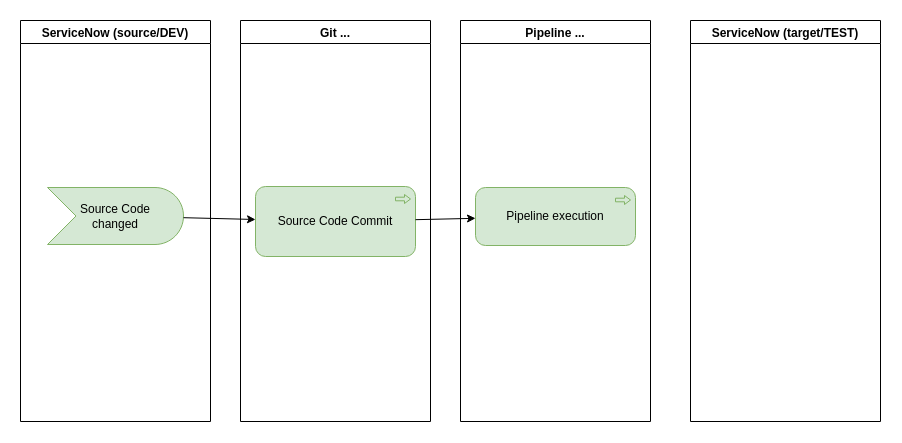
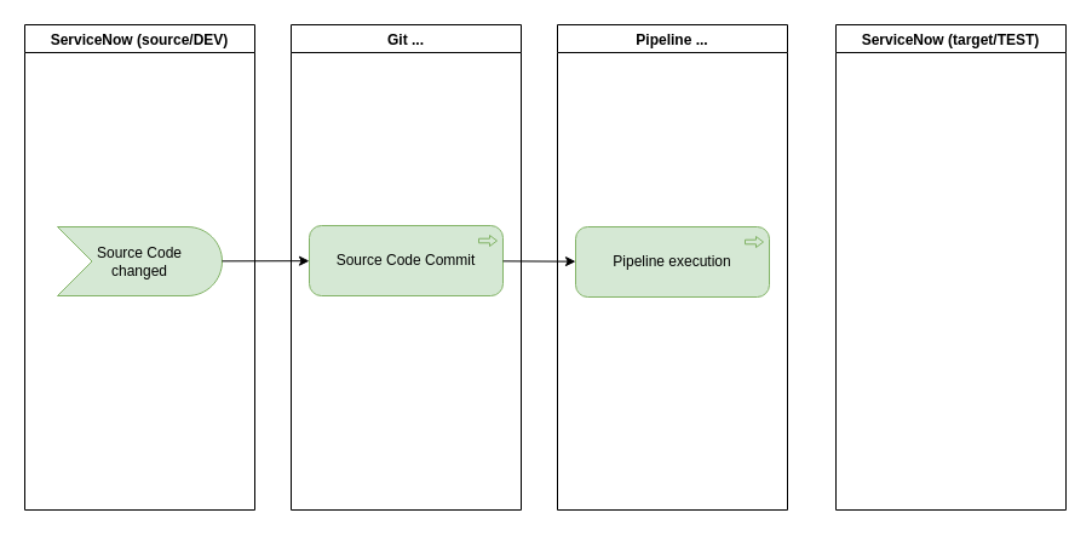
  <mxCell id="0" />
  <mxCell id="1" parent="0" />
  <mxCell id="2" value="ServiceNow (source/DEV)" style="swimlane;" vertex="1" parent="1"><mxGeometry x="20" y="20" width="190" height="401" as="geometry"><mxRectangle x="10" y="190" width="110" height="30" as="alternateBounds" /></mxGeometry></mxCell>
  <mxCell id="3" value="Source Code &lt;br&gt;changed" style="html=1;outlineConnect=0;whiteSpace=wrap;fillColor=#d5e8d4;shape=mxgraph.archimate3.event;strokeColor=#82b366;" vertex="1" parent="2"><mxGeometry x="27" y="167" width="136" height="57" as="geometry" /></mxCell>
  <mxCell id="4" value="Git ..." style="swimlane;" vertex="1" parent="1"><mxGeometry x="240" y="20" width="190" height="401" as="geometry" /></mxCell>
- <mxCell id="5" value="Source Code Commit" style="html=1;outlineConnect=0;whiteSpace=wrap;fillColor=#d5e8d4;shape=mxgraph.archimate3.application;appType=proc;archiType=rounded;strokeColor=#82b366;" vertex="1" parent="4"><mxGeometry x="15" y="166" width="160" height="70" as="geometry" /></mxCell>
+ <mxCell id="5" value="Source Code Commit" style="html=1;outlineConnect=0;whiteSpace=wrap;fillColor=#d5e8d4;shape=mxgraph.archimate3.application;appType=proc;archiType=rounded;strokeColor=#82b366;" vertex="1" parent="4"><mxGeometry x="15" y="166" width="160" height="58" as="geometry" /></mxCell>
  <mxCell id="6" value="Pipeline ..." style="swimlane;" vertex="1" parent="1"><mxGeometry x="460" y="20" width="190" height="401" as="geometry" /></mxCell>
  <mxCell id="7" value="Pipeline execution" style="html=1;outlineConnect=0;whiteSpace=wrap;fillColor=#d5e8d4;shape=mxgraph.archimate3.application;appType=proc;archiType=rounded;strokeColor=#82b366;" vertex="1" parent="6"><mxGeometry x="15" y="167" width="160" height="58" as="geometry" /></mxCell>
  <mxCell id="8" value="ServiceNow (target/TEST)" style="swimlane;" vertex="1" parent="1"><mxGeometry x="690" y="20" width="190" height="401" as="geometry"><mxRectangle x="10" y="190" width="110" height="30" as="alternateBounds" /></mxGeometry></mxCell>
  <mxCell id="9" value="" style="edgeStyle=none;rounded=0;orthogonalLoop=1;jettySize=auto;html=1;fontSize=6;" edge="1" parent="1" source="3" target="5"><mxGeometry relative="1" as="geometry"><mxPoint x="212" y="-66" as="sourcePoint" /><mxPoint x="212" y="31" as="targetPoint" /></mxGeometry></mxCell>
  <mxCell id="10" value="" style="edgeStyle=none;rounded=0;orthogonalLoop=1;jettySize=auto;html=1;fontSize=6;" edge="1" parent="1" source="5" target="7"><mxGeometry relative="1" as="geometry"><mxPoint x="193" y="225" as="sourcePoint" /><mxPoint x="265" y="225" as="targetPoint" /></mxGeometry></mxCell>
